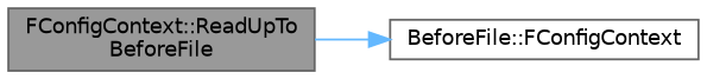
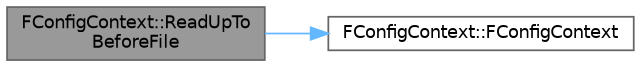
  digraph {
    rankdir=LR
    node [fontname=Helvetica fontsize=10 shape=box style=filled]
    n1 [color=gray40 fillcolor=grey60 fontcolor=black height=0.2 label="FConfigContext::ReadUpTo\lBeforeFile" width=0.4]
-   n2 [color=grey40 fillcolor=white height=0.2 label="BeforeFile::FConfigContext" width=0.4]
+   n2 [color=grey40 fillcolor=white height=0.2 label="FConfigContext::FConfigContext" width=0.4]
    n1 -> n2 [color=steelblue1 fontname=Helvetica fontsize=10 labelfontname=Helvetica labelfontsize=10 style=solid]
  }
